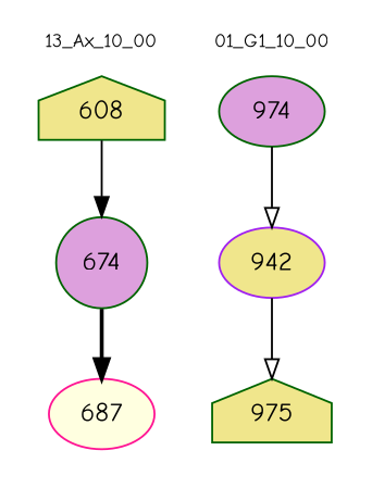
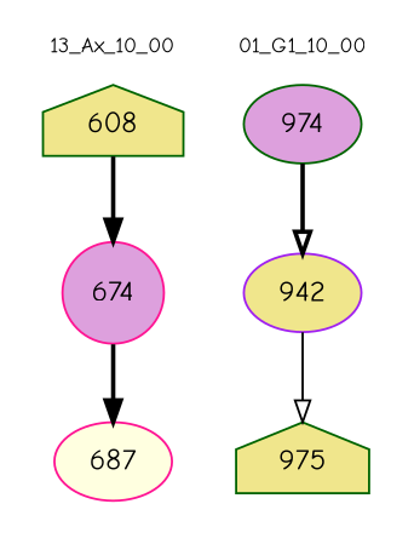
  digraph {
    fontname="Comic Neue"
    node [color=darkgreen fillcolor=khaki fontname="Comic Neue" shape=ellipse style=filled]
    edge [arrowhead=normal color=black fontname="Comic Neue" style=solid]
    n1 [label=608 shape=house]
-   n2 [fillcolor=plum label=674 shape=circle]
+   n2 [color=deeppink fillcolor=plum label=674 shape=circle]
    n3 [color=deeppink fillcolor=lightyellow label=687]
    n4 [fillcolor=plum label=974]
    n5 [color=purple label=942]
    n6 [label=975 shape=house]
    subgraph cluster_1 {
      color=white
      fontsize=10
      label="13_Ax_10_00"
      n1
      n2
      n3
    }
    subgraph cluster_2 {
      color=white
      fontsize=10
      label="01_G1_10_00"
      n4
      n5
      n6
    }
-   n1 -> n2
+   n1 -> n2 [style=bold]
    n2 -> n3 [style=bold]
-   n4 -> n5 [arrowhead=onormal]
+   n4 -> n5 [arrowhead=onormal style=bold]
    n5 -> n6 [arrowhead=onormal]
  }
